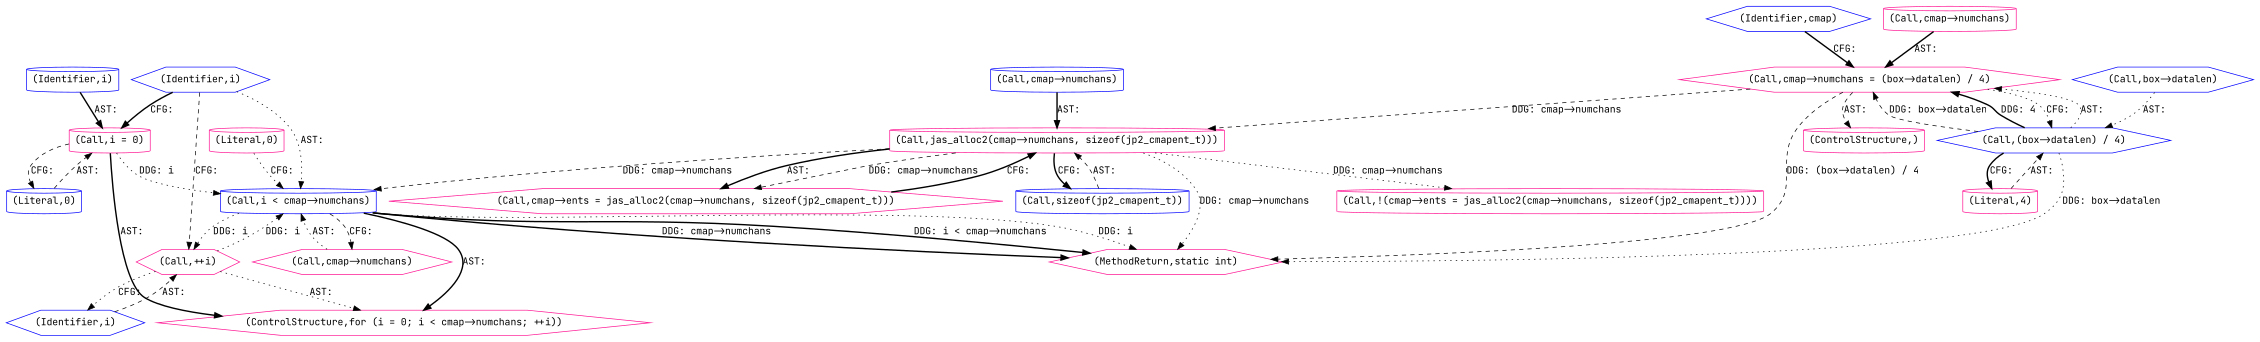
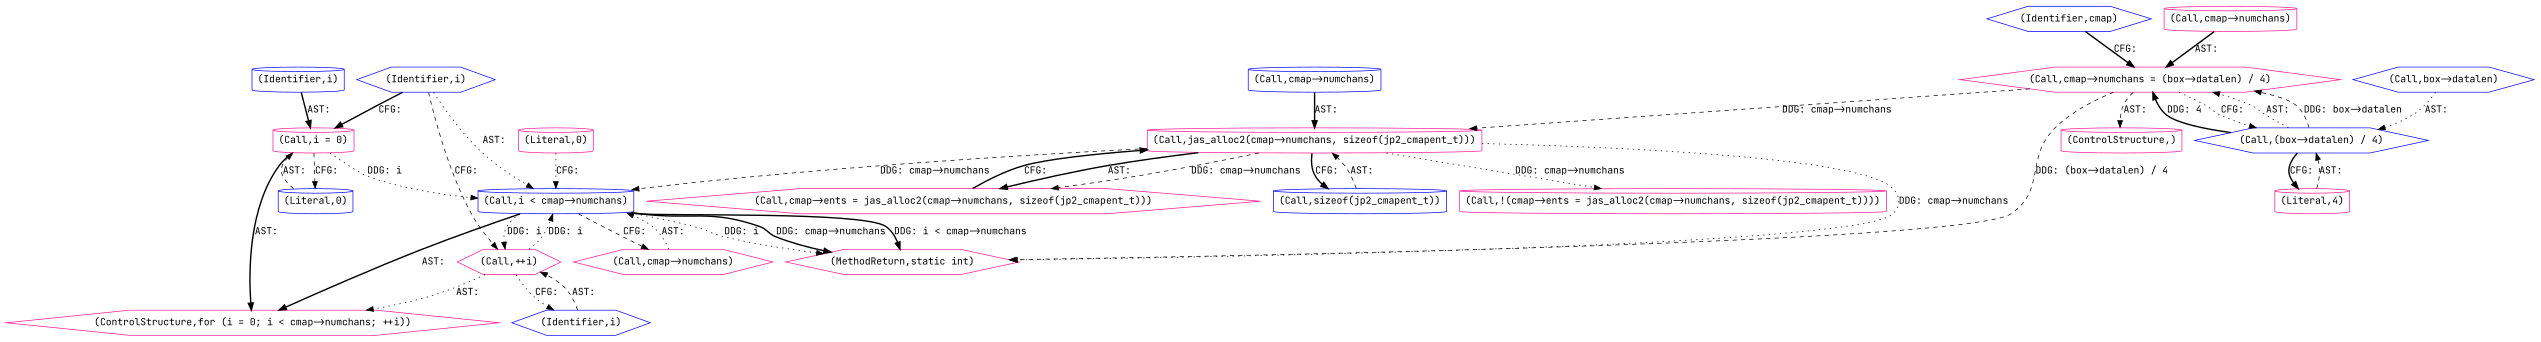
  digraph {
    fontname="JetBrains Mono"
    node [color=deeppink fontname="JetBrains Mono" shape=cylinder]
    edge [fontname="JetBrains Mono" style=dotted]
    n1 [color=blue label="(Call,i < cmap->numchans)"]
    n2 [label="(Call,++i)" shape=hexagon]
    n3 [label="(Call,cmap->numchans)" shape=hexagon]
    n4 [label="(MethodReturn,static int)" shape=hexagon]
    n5 [label="(ControlStructure,for (i = 0; i < cmap->numchans; ++i))" shape=hexagon]
    n6 [color=blue label="(Identifier,i)" shape=hexagon]
    n7 [label="(Call,i = 0)"]
    n8 [color=blue label="(Literal,0)"]
    n9 [label="(Call,jas_alloc2(cmap->numchans, sizeof(jp2_cmapent_t)))"]
    n10 [label="(Call,cmap->ents = jas_alloc2(cmap->numchans, sizeof(jp2_cmapent_t)))" shape=hexagon]
    n11 [color=blue label="(Call,sizeof(jp2_cmapent_t))"]
    n12 [label="(Call,!(cmap->ents = jas_alloc2(cmap->numchans, sizeof(jp2_cmapent_t))))"]
    n13 [label="(Call,cmap->numchans = (box->datalen) / 4)" shape=hexagon]
    n14 [color=blue label="(Call,(box->datalen) / 4)" shape=hexagon]
    n15 [label="(ControlStructure,)"]
    n16 [label="(Literal,4)"]
    n17 [color=blue label="(Call,cmap->numchans)"]
    n18 [color=blue label="(Identifier,i)" shape=hexagon]
    n19 [color=blue label="(Identifier,i)"]
    n20 [color=blue label="(Identifier,cmap)" shape=hexagon]
    n21 [color=blue label="(Call,box->datalen)" shape=hexagon]
    n22 [label="(Literal,0)"]
    n23 [label="(Call,cmap->numchans)"]
    n1 -> n2 [label="DDG: i"]
    n1 -> n3 [label="CFG: " style=dashed]
    n1 -> n4 [label="DDG: i"]
    n1 -> n4 [label="DDG: cmap->numchans" style=bold]
    n1 -> n4 [label="DDG: i < cmap->numchans" style=bold]
    n1 -> n5 [label="AST: " style=bold]
    n2 -> n1 [label="DDG: i"]
    n2 -> n5 [label="AST: "]
    n2 -> n6 [label="CFG: "]
    n3 -> n1 [label="AST: "]
    n6 -> n2 [label="AST: " style=dashed]
    n7 -> n1 [label="DDG: i"]
    n7 -> n5 [label="AST: " style=bold]
    n7 -> n8 [label="CFG: " style=dashed]
    n8 -> n7 [label="AST: " style=dashed]
    n9 -> n1 [label="DDG: cmap->numchans" style=dashed]
    n9 -> n4 [label="DDG: cmap->numchans"]
    n9 -> n10 [label="AST: " style=bold]
    n9 -> n10 [label="DDG: cmap->numchans" style=dashed]
    n9 -> n11 [label="CFG: " style=bold]
    n9 -> n12 [label="DDG: cmap->numchans"]
    n10 -> n9 [label="CFG: " style=bold]
    n11 -> n9 [label="AST: " style=dashed]
    n13 -> n4 [label="DDG: (box->datalen) / 4" style=dashed]
    n13 -> n9 [label="DDG: cmap->numchans" style=dashed]
    n13 -> n14 [label="CFG: "]
    n13 -> n15 [label="AST: " style=dashed]
-   n14 -> n4 [label="DDG: box->datalen"]
    n14 -> n13 [label="AST: "]
    n14 -> n13 [label="DDG: box->datalen" style=dashed]
    n14 -> n13 [label="DDG: 4" style=bold]
    n14 -> n16 [label="CFG: " style=bold]
    n16 -> n14 [label="AST: " style=dashed]
    n17 -> n9 [label="AST: " style=bold]
    n18 -> n1 [label="AST: "]
    n18 -> n2 [label="CFG: " style=dashed]
    n18 -> n7 [label="CFG: " style=bold]
    n19 -> n7 [label="AST: " style=bold]
    n20 -> n13 [label="CFG: " style=bold]
    n21 -> n14 [label="AST: "]
    n22 -> n1 [label="CFG: "]
    n23 -> n13 [label="AST: " style=bold]
  }
